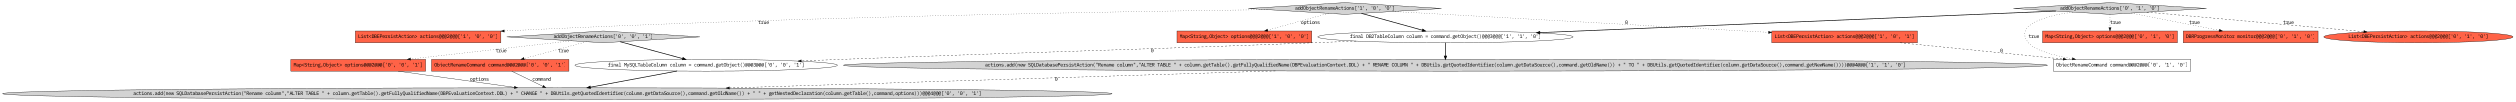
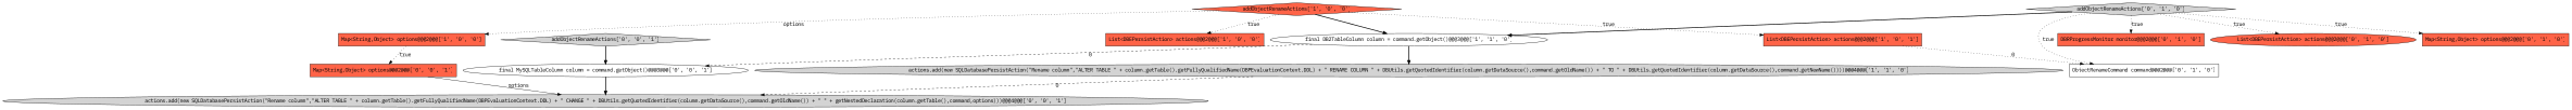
  digraph {
    fontname="IBM Plex Mono"
    node [fillcolor=tomato fontname="IBM Plex Mono" shape=box style=filled]
    edge [fontname="IBM Plex Mono" style=dotted]
    n1 [label="Map<String,Object> options@@@2@@@['0', '1', '0']"]
-   n2 [label="ObjectRenameCommand command@@@2@@@['0', '0', '1']"]
    n3 [fillcolor=lightgray label="actions.add(new SQLDatabasePersistAction(\"Rename column\",\"ALTER TABLE \" + column.getTable().getFullyQualifiedName(DBPEvaluationContext.DDL) + \" CHANGE \" + DBUtils.getQuotedIdentifier(column.getDataSource(),command.getOldName()) + \" \" + getNestedDeclaration(column.getTable(),command,options)))@@@4@@@['0', '0', '1']" shape=ellipse]
-   n4 [fillcolor=lightgray label="addObjectRenameActions['1', '0', '0']" shape=diamond]
+   n4 [label="addObjectRenameActions['1', '0', '0']" shape=diamond]
    n5 [label="List<DBEPersistAction> actions@@@2@@@['1', '0', '1']"]
    n6 [fillcolor=white label="final DB2TableColumn column = command.getObject()@@@3@@@['1', '1', '0']" shape=ellipse]
    n7 [label="List<DBEPersistAction> actions@@@2@@@['1', '0', '0']"]
    n8 [label="Map<String,Object> options@@@2@@@['1', '0', '0']"]
    n9 [fillcolor=white label="ObjectRenameCommand command@@@2@@@['0', '1', '0']"]
    n10 [fillcolor=white label="final MySQLTableColumn column = command.getObject()@@@3@@@['0', '0', '1']" shape=ellipse]
    n11 [fillcolor=lightgray label="actions.add(new SQLDatabasePersistAction(\"Rename column\",\"ALTER TABLE \" + column.getTable().getFullyQualifiedName(DBPEvaluationContext.DDL) + \" RENAME COLUMN \" + DBUtils.getQuotedIdentifier(column.getDataSource(),command.getOldName()) + \" TO \" + DBUtils.getQuotedIdentifier(column.getDataSource(),command.getNewName())))@@@4@@@['1', '1', '0']" shape=ellipse]
    n12 [fillcolor=lightgray label="addObjectRenameActions['0', '1', '0']" shape=diamond]
    n13 [label="DBRProgressMonitor monitor@@@2@@@['0', '1', '0']"]
    n14 [label="List<DBEPersistAction> actions@@@2@@@['0', '1', '0']" shape=ellipse]
    n15 [label="Map<String,Object> options@@@2@@@['0', '0', '1']"]
    n16 [fillcolor=lightgray label="addObjectRenameActions['0', '0', '1']" shape=diamond]
-   n2 -> n3 [label=command style=solid]
-   n4 -> n5 [label=0]
+   n4 -> n5 [label=true]
    n4 -> n6 [style=bold]
    n4 -> n7 [label=true]
    n4 -> n8 [label=options]
-   n5 -> n9 [label=0 style=dashed]
+   n5 -> n9 [label=0]
    n6 -> n10 [label=0 style=dashed]
    n6 -> n11 [style=bold]
    n10 -> n3 [style=bold]
    n11 -> n3 [label=0 style=dashed]
    n12 -> n1 [label=true]
    n12 -> n6 [style=bold]
    n12 -> n9 [label=true]
    n12 -> n13 [label=true]
-   n12 -> n14 [label=true style=dashed]
+   n12 -> n14 [label=true]
    n15 -> n3 [label=options style=solid]
-   n16 -> n2 [label=true]
    n16 -> n10 [style=bold]
-   n16 -> n15 [label=true]
+   n8 -> n15 [label=true]
  }
